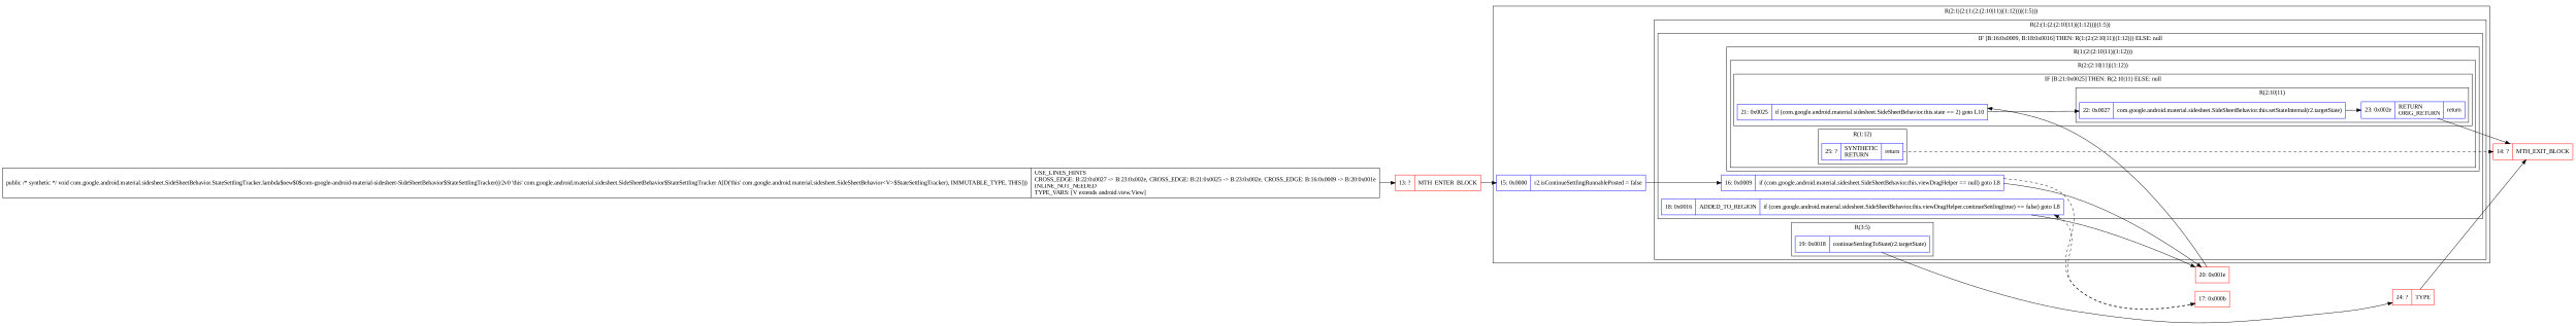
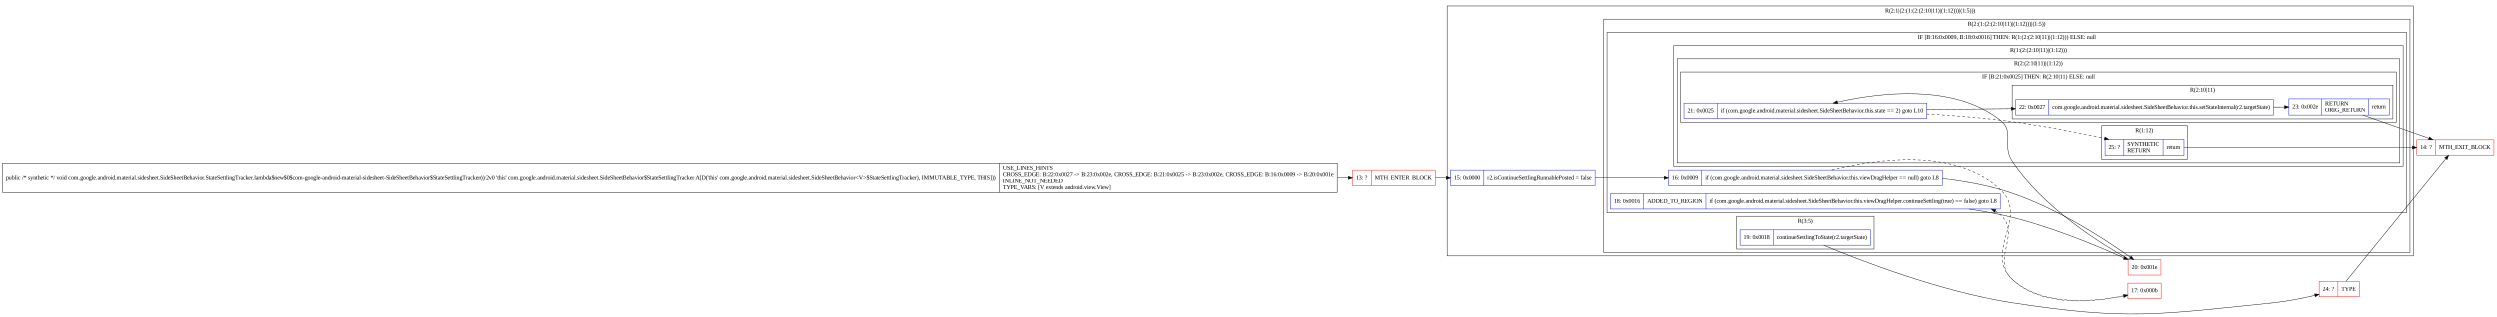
  digraph {
    fontname="Liberation Serif"
    rankdir=LR
    node [color=blue fontname="Liberation Serif" shape=record]
    edge [fontname="Liberation Serif"]
    n1 [label="{22\:\ 0x0027|com.google.android.material.sidesheet.SideSheetBehavior.this.setStateInternal(r2.targetState)\l}"]
    n2 [label="{23\:\ 0x002e|RETURN\lORIG_RETURN\l|return\l}"]
    n3 [label="{21\:\ 0x0025|if (com.google.android.material.sidesheet.SideSheetBehavior.this.state == 2) goto L10\l}"]
    n4 [label="{25\:\ ?|SYNTHETIC\lRETURN\l|return\l}"]
    n5 [label="{16\:\ 0x0009|if (com.google.android.material.sidesheet.SideSheetBehavior.this.viewDragHelper == null) goto L8\l}"]
    n6 [label="{18\:\ 0x0016|ADDED_TO_REGION\l|if (com.google.android.material.sidesheet.SideSheetBehavior.this.viewDragHelper.continueSettling(true) == false) goto L8\l}"]
    n7 [label="{19\:\ 0x0018|continueSettlingToState(r2.targetState)\l}"]
    n8 [label="{15\:\ 0x0000|r2.isContinueSettlingRunnablePosted = false\l}"]
    n9 [color=red label="{14\:\ ?|MTH_EXIT_BLOCK\l}"]
    n10 [color=red label="{17\:\ 0x000b}"]
    n11 [color=red label="{20\:\ 0x001e}"]
    n12 [color=red label="{24\:\ ?|TYPE\l}"]
    n13 [color=red label="{13\:\ ?|MTH_ENTER_BLOCK\l}"]
    n14 [label="{public \/* synthetic *\/ void com.google.android.material.sidesheet.SideSheetBehavior.StateSettlingTracker.lambda$new$0$com\-google\-android\-material\-sidesheet\-SideSheetBehavior$StateSettlingTracker((r2v0 'this' com.google.android.material.sidesheet.SideSheetBehavior$StateSettlingTracker A[D('this' com.google.android.material.sidesheet.SideSheetBehavior\<V\>$StateSettlingTracker), IMMUTABLE_TYPE, THIS]))  | USE_LINES_HINTS\lCROSS_EDGE: B:22:0x0027 \-\> B:23:0x002e, CROSS_EDGE: B:21:0x0025 \-\> B:23:0x002e, CROSS_EDGE: B:16:0x0009 \-\> B:20:0x001e\lINLINE_NOT_NEEDED\lTYPE_VARS: [V extends android.view.View]\l}" color=""]
    subgraph cluster_1 {
      label="R(2:1|(2:(1:(2:(2:10|11)|(1:12)))|(1:5)))"
      n8
      subgraph cluster_2 {
        label="R(2:(1:(2:(2:10|11)|(1:12)))|(1:5))"
        subgraph cluster_3 {
          label="IF [B:16:0x0009, B:18:0x0016] THEN: R(1:(2:(2:10|11)|(1:12))) ELSE: null"
          n5
          n6
          subgraph cluster_4 {
            label="R(1:(2:(2:10|11)|(1:12)))"
            subgraph cluster_5 {
              label="R(2:(2:10|11)|(1:12))"
              subgraph cluster_6 {
                label="IF [B:21:0x0025] THEN: R(2:10|11) ELSE: null"
                n3
                subgraph cluster_7 {
                  label="R(2:10|11)"
                  n1
                  n2
                }
              }
              subgraph cluster_8 {
                label="R(1:12)"
                n4
              }
            }
          }
        }
        subgraph cluster_9 {
          label="R(3:5)"
          n7
        }
      }
    }
    n1 -> n2
    n2 -> n9
    n3 -> n1
-   n4 -> n9 [style=dashed]
+   n3 -> n4 [style=dashed]
+   n4 -> n9
    n5 -> n10 [style=dashed]
    n5 -> n11
    n6 -> n11
    n7 -> n12
    n8 -> n5
    n10 -> n6 [style=dashed]
    n11 -> n3
    n12 -> n9
    n13 -> n8
    n14 -> n13
  }
